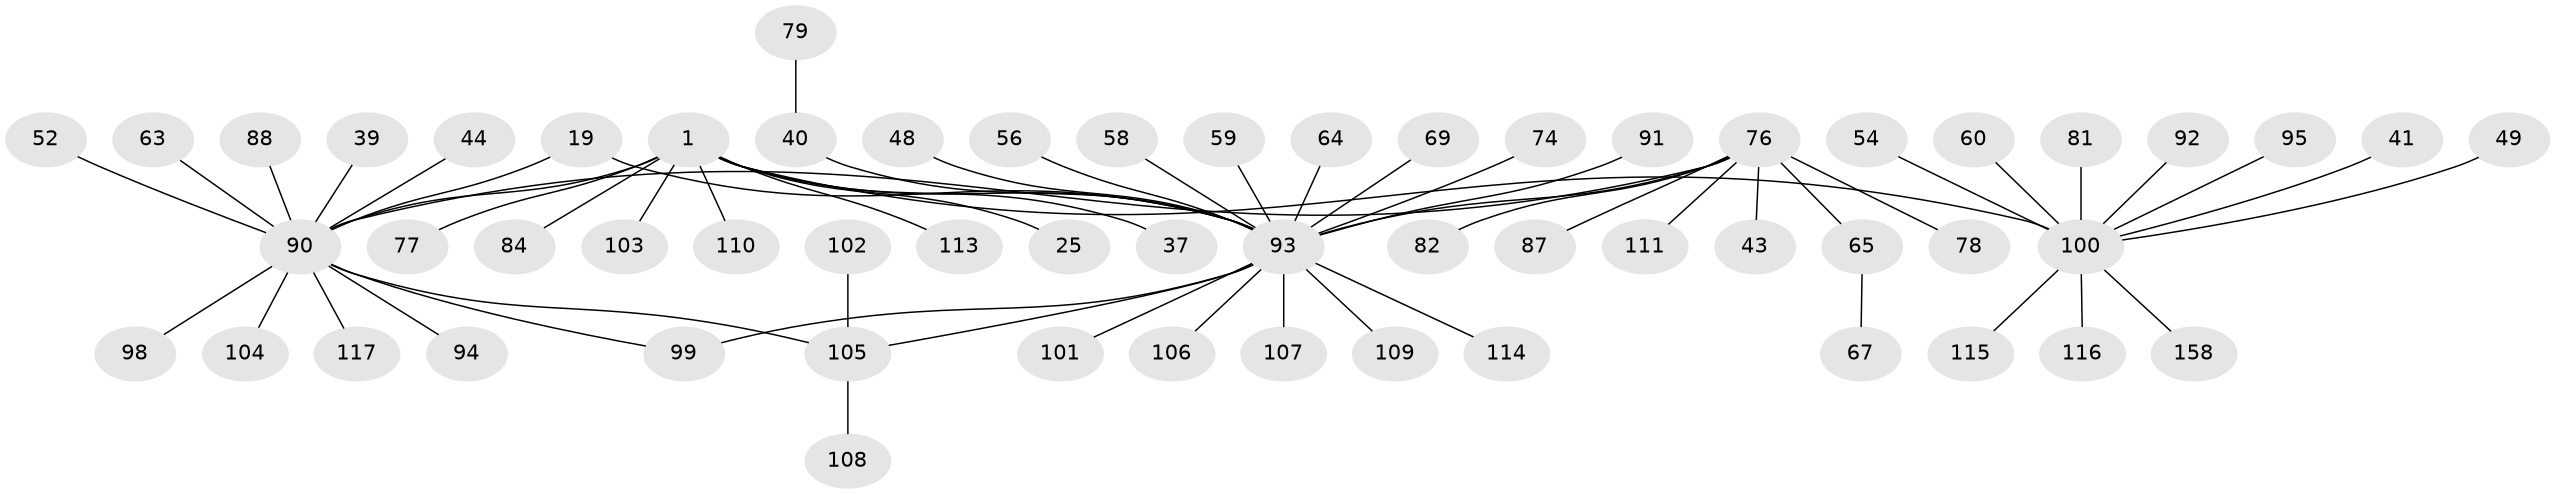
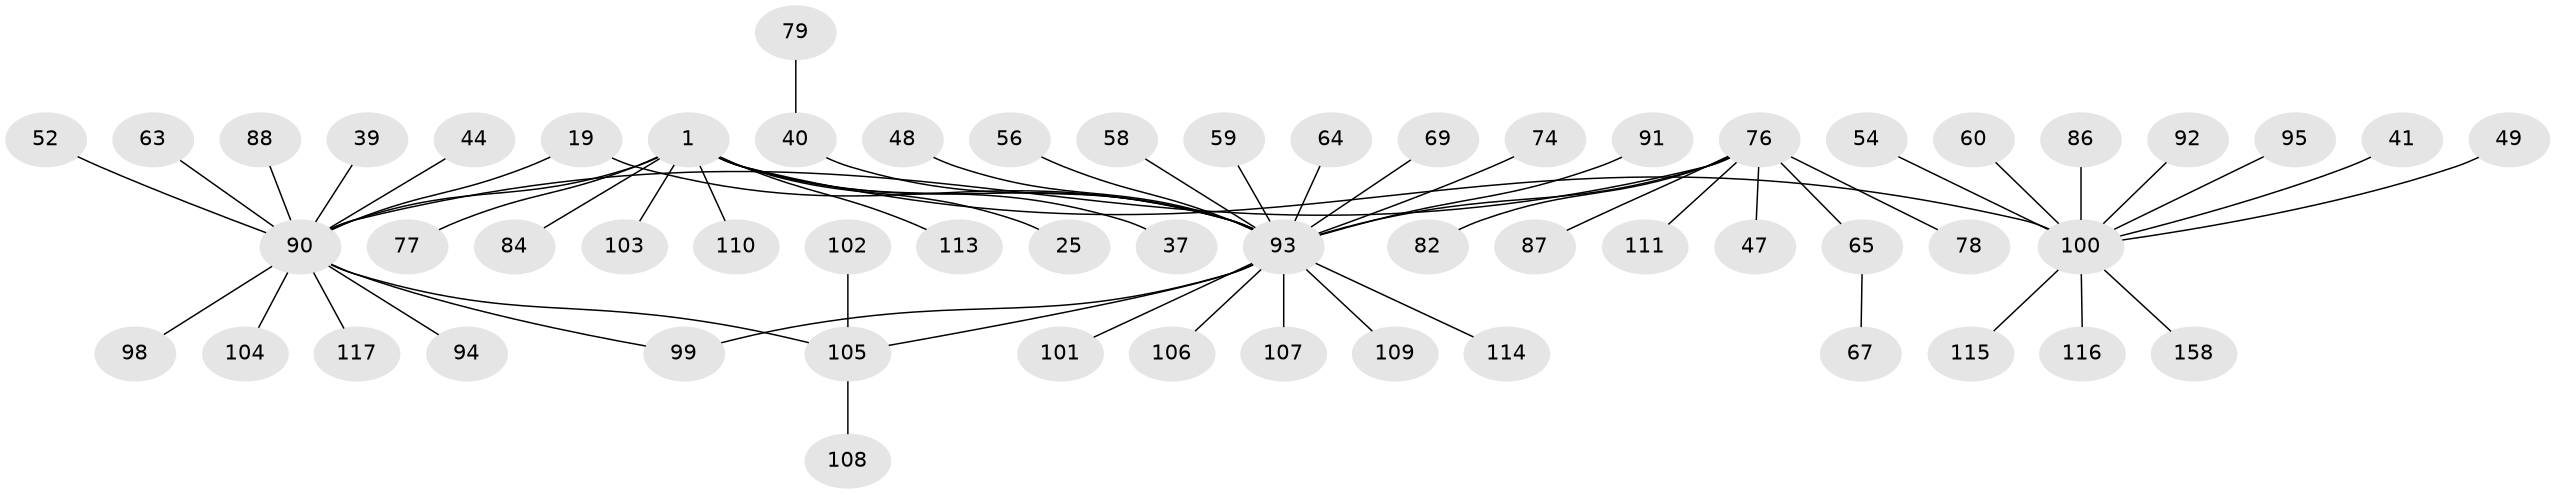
  graph {
    fontname="DejaVu Sans"
    node [color=gray90 fontname="DejaVu Sans" style=filled]
    edge [fontname="DejaVu Sans"]
    1
    25
    37
    77 [super="+53"]
    84 [super="+61"]
    90 [super="+50+46+71"]
    93 [super="+14+30+85+24"]
    100 [super="+36+81+18"]
    103 [super="+55"]
    110 [super="+45+62+68"]
    113
    94
    98
    99 [super="+97"]
    104
    105 [super="+17+66+76+73+89+80"]
    117
    101
    106 [super="+96"]
    107
    109
    114 [super="+35"]
    115
    116
    n25 [label=158 super="+10"]
    19
    n27 [label=76 super="+21"]
-   47 [label=43]
+   47
    65 [super="+27"]
    78
    82
    87
    111
    67
    39
    40
    41
    44 [super="+23"]
    48
    49
    52
    54 [super="+29"]
    56
    58
    59
    60
    63
    64 [super="+9"]
    69
    74 [super="+72"]
    79 [super="+20"]
-   86 [label=81]
+   86
    88 [super="+75"]
    108
    91
    92 [super="+57"]
    95
    102
    1 -- 25
    1 -- 37
    1 -- 77
    1 -- 84
    1 -- 90 [weight=2]
    1 -- 93 [weight=3]
    1 -- 100 [weight=2]
    1 -- 103
    1 -- 110
    1 -- 113
    90 -- 94
    90 -- 98
    90 -- 99
    90 -- 104
    90 -- 105
    90 -- 117
    93 -- 99
    93 -- 105
    93 -- 101
    93 -- 106
    93 -- 107
    93 -- 109
    93 -- 114
    100 -- 115
    100 -- 116
    100 -- n25
    105 -- 108
    19 -- 90
    19 -- 93
    n27 -- 90
    n27 -- 93 [weight=3]
    n27 -- 47
    n27 -- 65 [weight=2]
    n27 -- 78
    n27 -- 82
    n27 -- 87
    n27 -- 111
    65 -- 67
    39 -- 90
    40 -- 93
    41 -- 100
    44 -- 90
    48 -- 93
    49 -- 100
    52 -- 90
    54 -- 100 [weight=2]
    56 -- 93
    58 -- 93
    59 -- 93
    60 -- 100
    63 -- 90
    64 -- 93
    69 -- 93
    74 -- 93
    79 -- 40
    86 -- 100
    88 -- 90
    91 -- 93
    92 -- 100
    95 -- 100
    102 -- 105
  }
